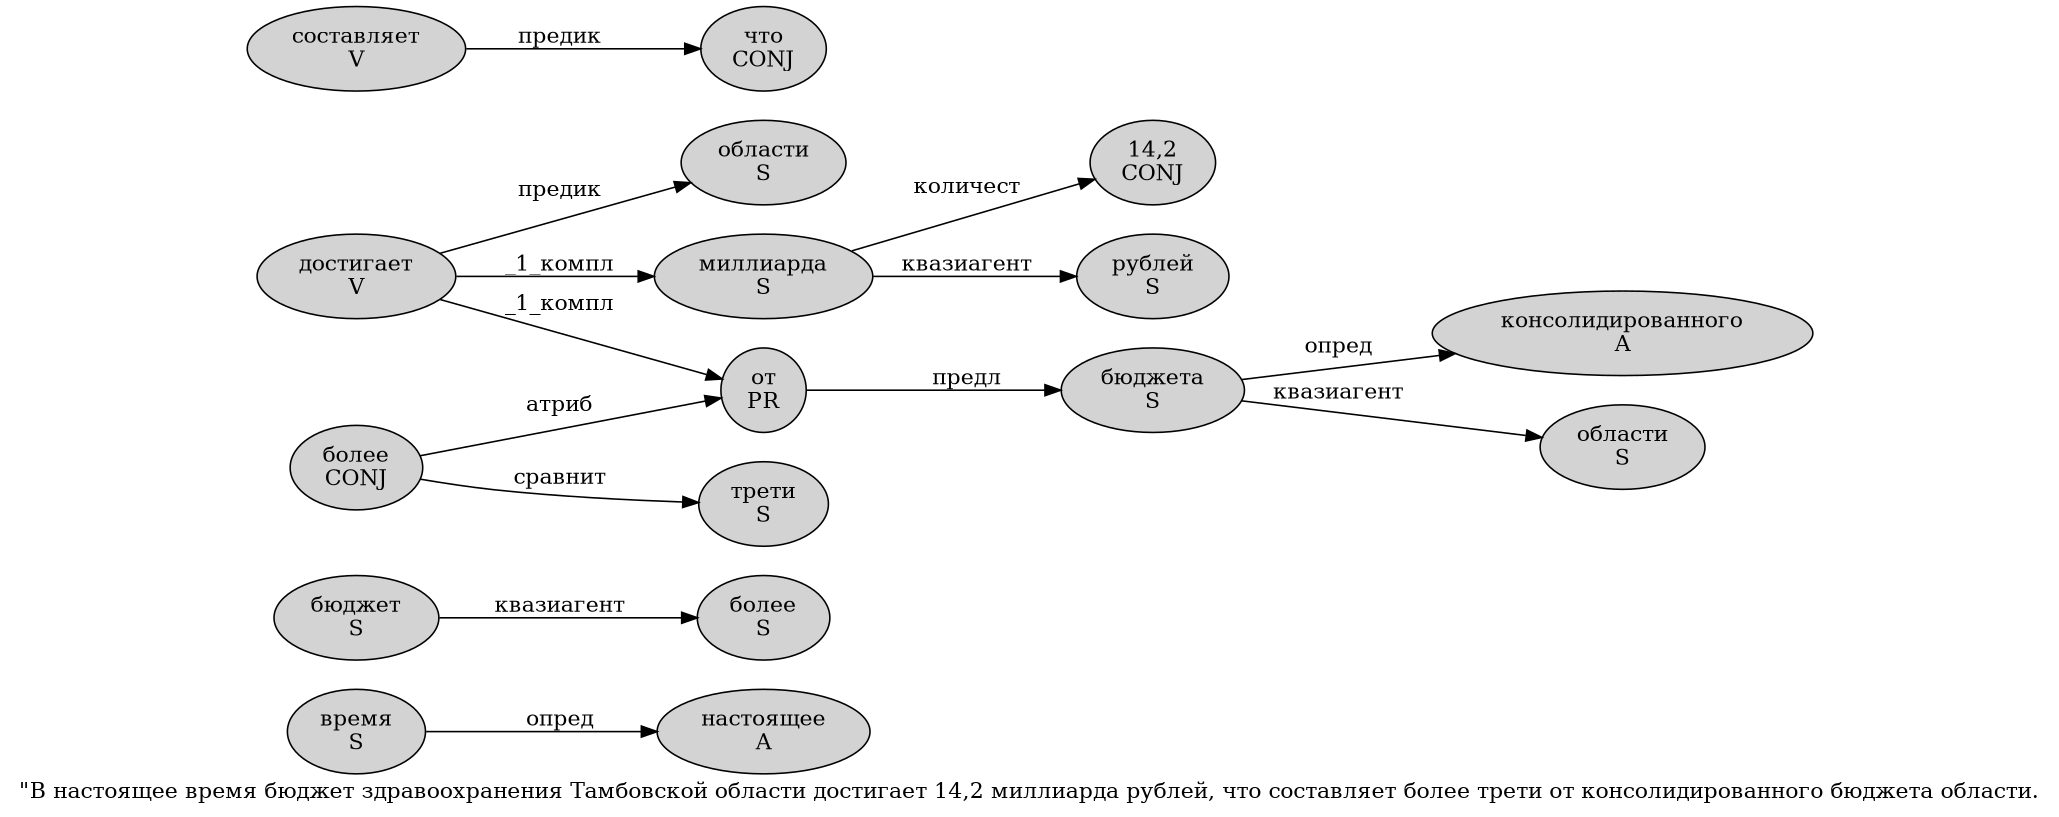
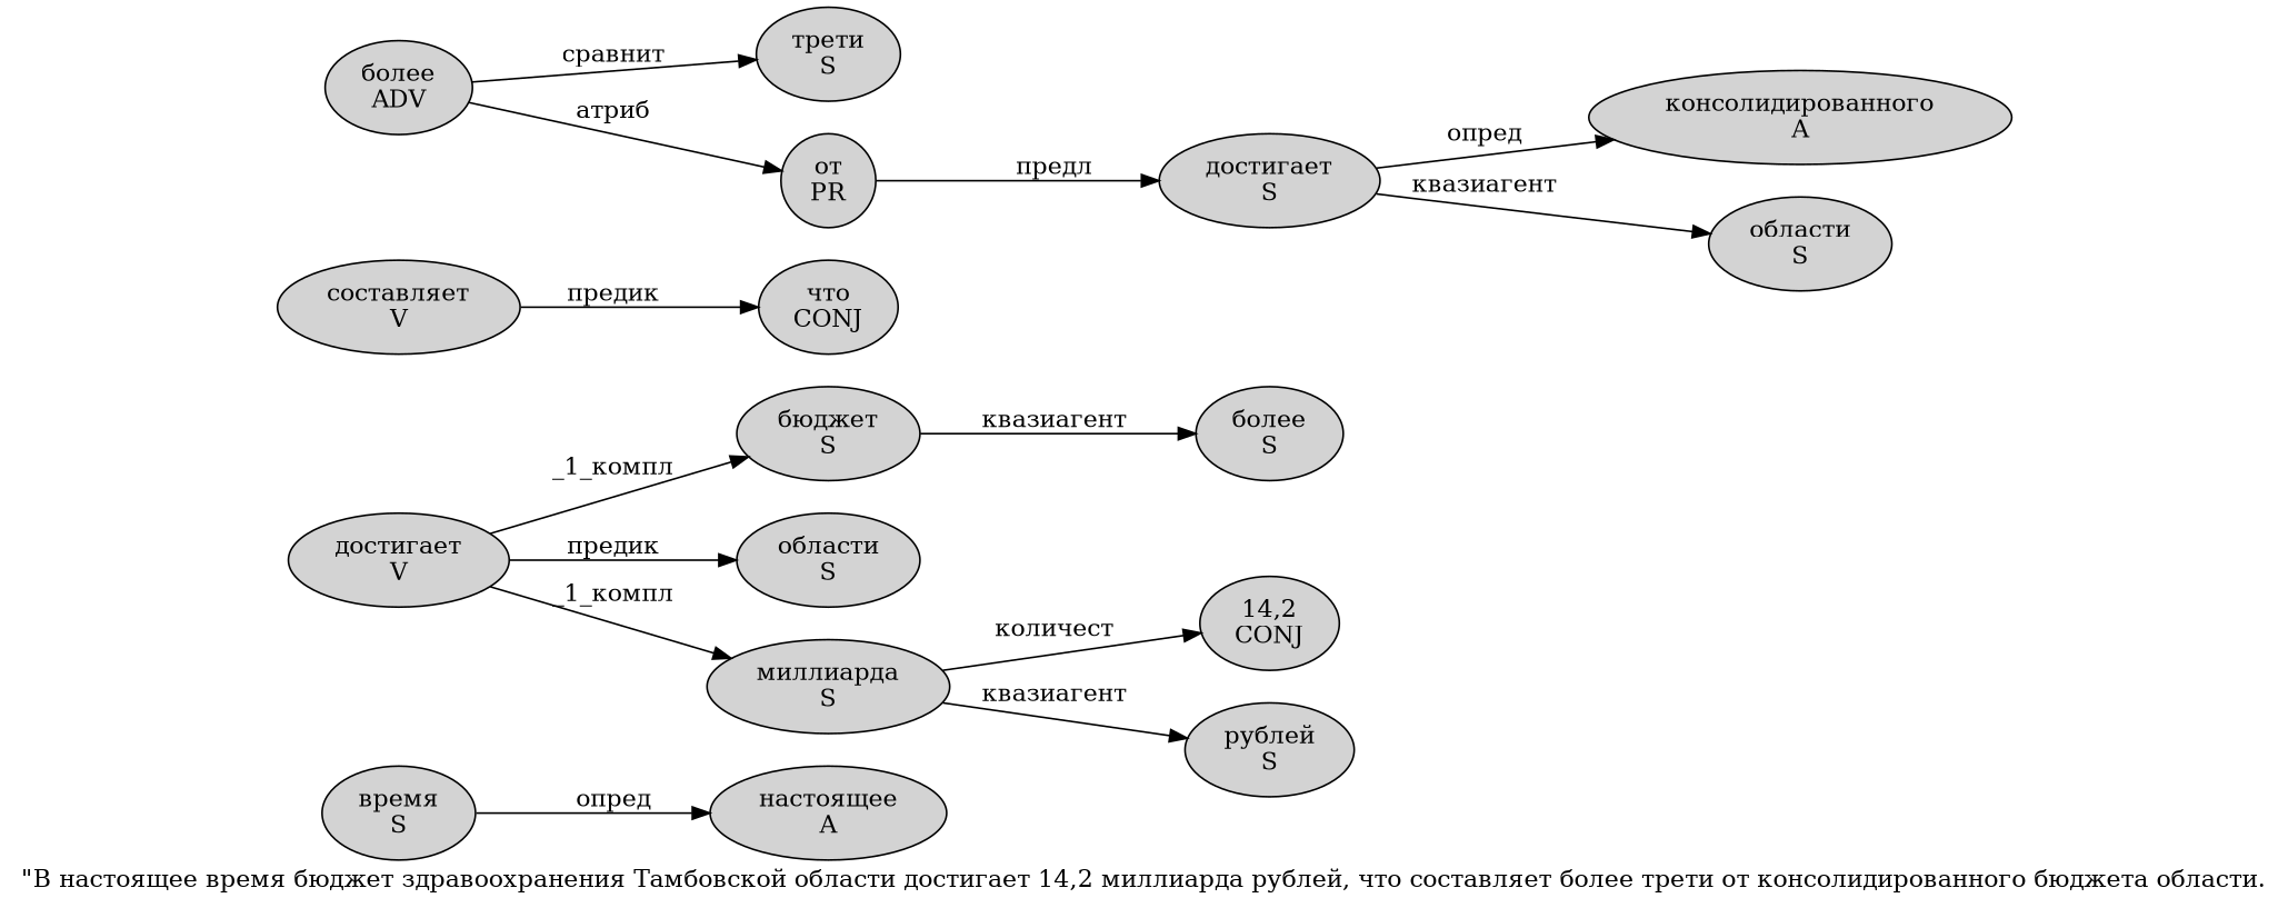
  digraph {
    label="\"В настоящее время бюджет здравоохранения Тамбовской области достигает 14,2 миллиарда рублей, что составляет более трети от консолидированного бюджета области."
    rankdir=LR
    node [fillcolor=lightgray penwidth=1 shape=ellipse style=filled]
    n1 [label="время\nS"]
    n2 [label="настоящее\nA"]
    n3 [label="бюджет\nS"]
    n4 [label="более\nS"]
    n5 [label="области\nS"]
    n6 [label="достигает\nV"]
    n7 [label="миллиарда\nS"]
    n8 [label="14,2\nCONJ"]
    n9 [label="рублей\nS"]
    n10 [label="составляет\nV"]
    n11 [label="что\nCONJ"]
-   n12 [label="более\nCONJ"]
+   n12 [label="более\nADV"]
    n13 [label="трети\nS"]
    n14 [label="от\nPR"]
-   n15 [label="бюджета\nS"]
+   n15 [label="достигает\nS"]
    n16 [label="консолидированного\nA"]
    n17 [label="области\nS"]
    n1 -> n2 [label="опред"]
    n3 -> n4 [label="квазиагент"]
-   n6 -> n14 [label="_1_компл"]
+   n6 -> n3 [label="_1_компл"]
    n6 -> n5 [label="предик"]
    n6 -> n7 [label="_1_компл"]
    n7 -> n8 [label="количест"]
    n7 -> n9 [label="квазиагент"]
    n10 -> n11 [label="предик"]
    n12 -> n13 [label="сравнит"]
    n12 -> n14 [label="атриб"]
    n14 -> n15 [label="предл"]
    n15 -> n16 [label="опред"]
    n15 -> n17 [label="квазиагент"]
  }
